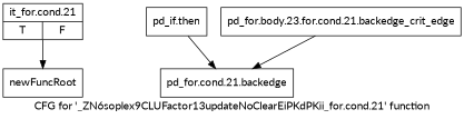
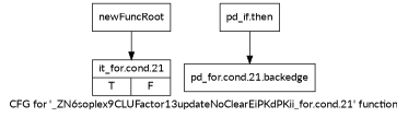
  digraph {
    fontname=Lato
    label="CFG for '_ZN6soplex9CLUFactor13updateNoClearEiPKdPKii_for.cond.21' function"
    node [fontname=Lato shape=record]
    edge [fontname=Lato]
    n1 [label="{newFuncRoot}"]
    n2 [label="{it_for.cond.21|{<s0>T|<s1>F}}"]
    n3 [label="{pd_if.then}"]
    n4 [label="{pd_for.cond.21.backedge}"]
-   n5 [label="{pd_for.body.23.for.cond.21.backedge_crit_edge}"]
-   n2 -> n1
+   n1 -> n2
    n3 -> n4
-   n5 -> n4
  }
